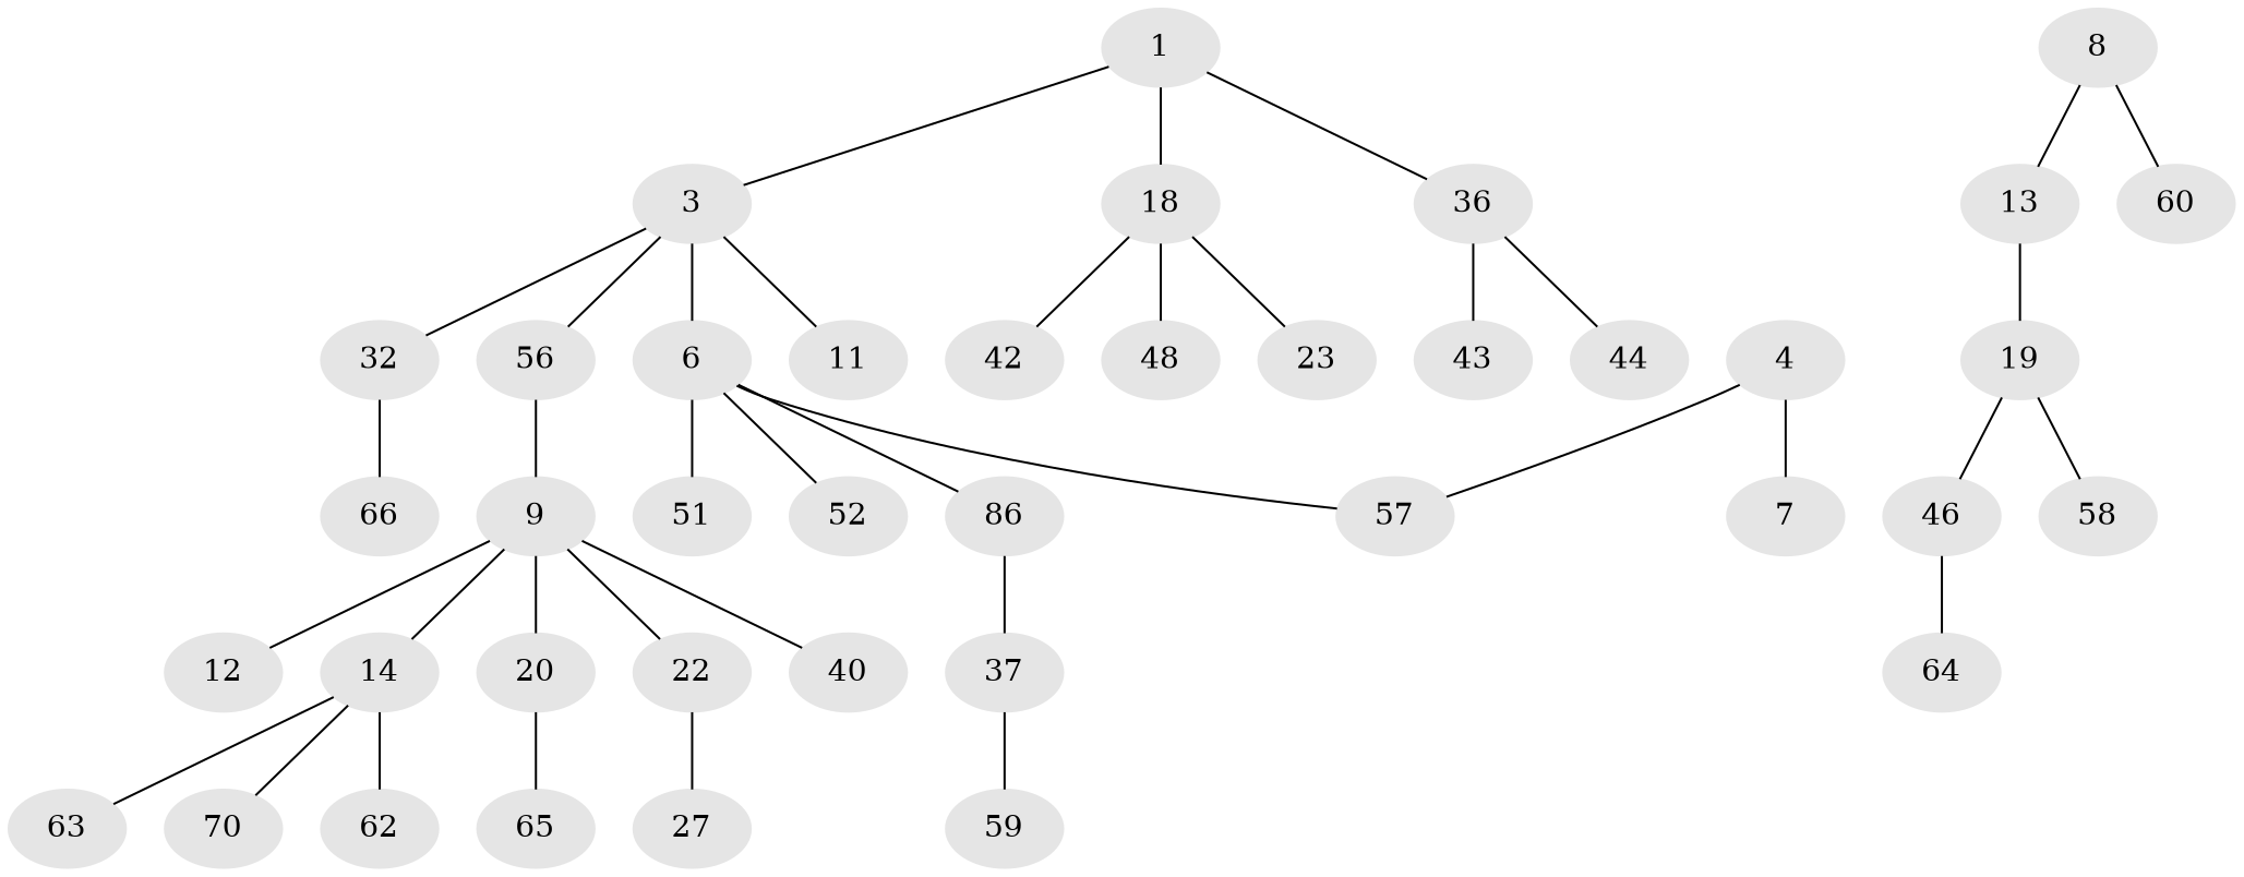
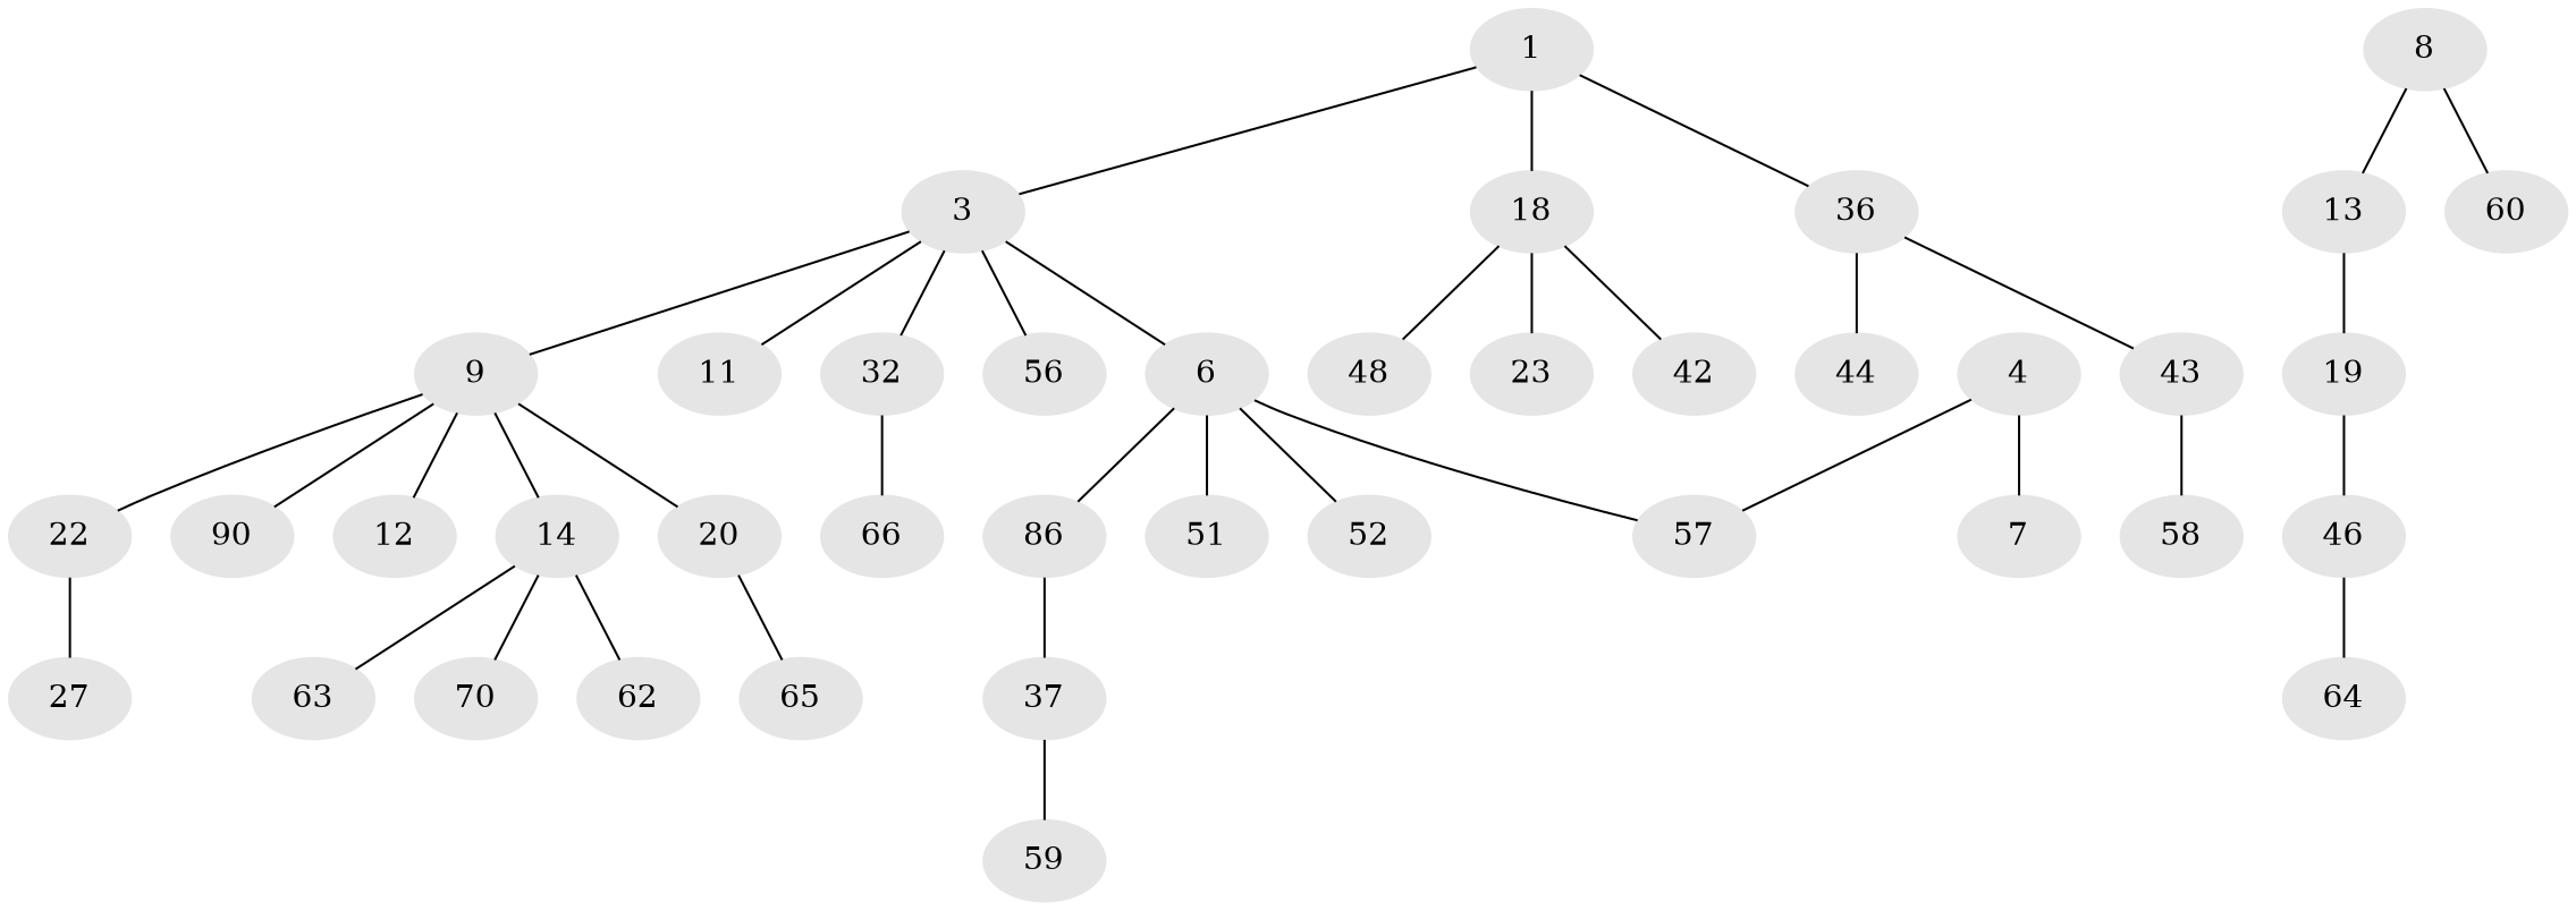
  graph {
    node [color=gray90 style=filled]
    1 [super="+2+49"]
    3 [super="+5+24"]
    18
    36 [super="+67"]
    6
    9 [super="+15+10"]
    11 [super="+33"]
    32
    56
    23 [super="+41+39"]
    42 [super="+61"]
    48
    43 [super="+54"]
    44
    7 [super="+38"]
    4
    57
    n18 [label=86 super="+25"]
    51
    52
    12
    n22 [label=14 super="+29"]
    20 [super="+35"]
    22 [super="+26"]
-   40
+   40 [label=90]
    66
    8
    13
    60
    37 [super="+47"]
    19
    n32 [label=70]
    62
    63
    65
    27 [super="+28"]
    46 [super="+55"]
    59
    64
    58
    1 -- 3
    1 -- 18
    1 -- 36
    3 -- 6
-   56 -- 9
+   3 -- 9
    3 -- 11
    3 -- 32
    3 -- 56
    18 -- 23
    18 -- 42
    18 -- 48
    36 -- 43
    36 -- 44
    6 -- 57
    6 -- n18
    6 -- 51
    6 -- 52
    9 -- 12
    9 -- n22
    9 -- 20
    9 -- 22
    9 -- 40
    32 -- 66
-   19 -- 58
+   43 -- 58
    4 -- 7
    4 -- 57
    n18 -- 37
    n22 -- n32
    n22 -- 62
    n22 -- 63
    20 -- 65
    22 -- 27
    8 -- 13
    8 -- 60
    13 -- 19
    37 -- 59
    19 -- 46
    46 -- 64
  }
